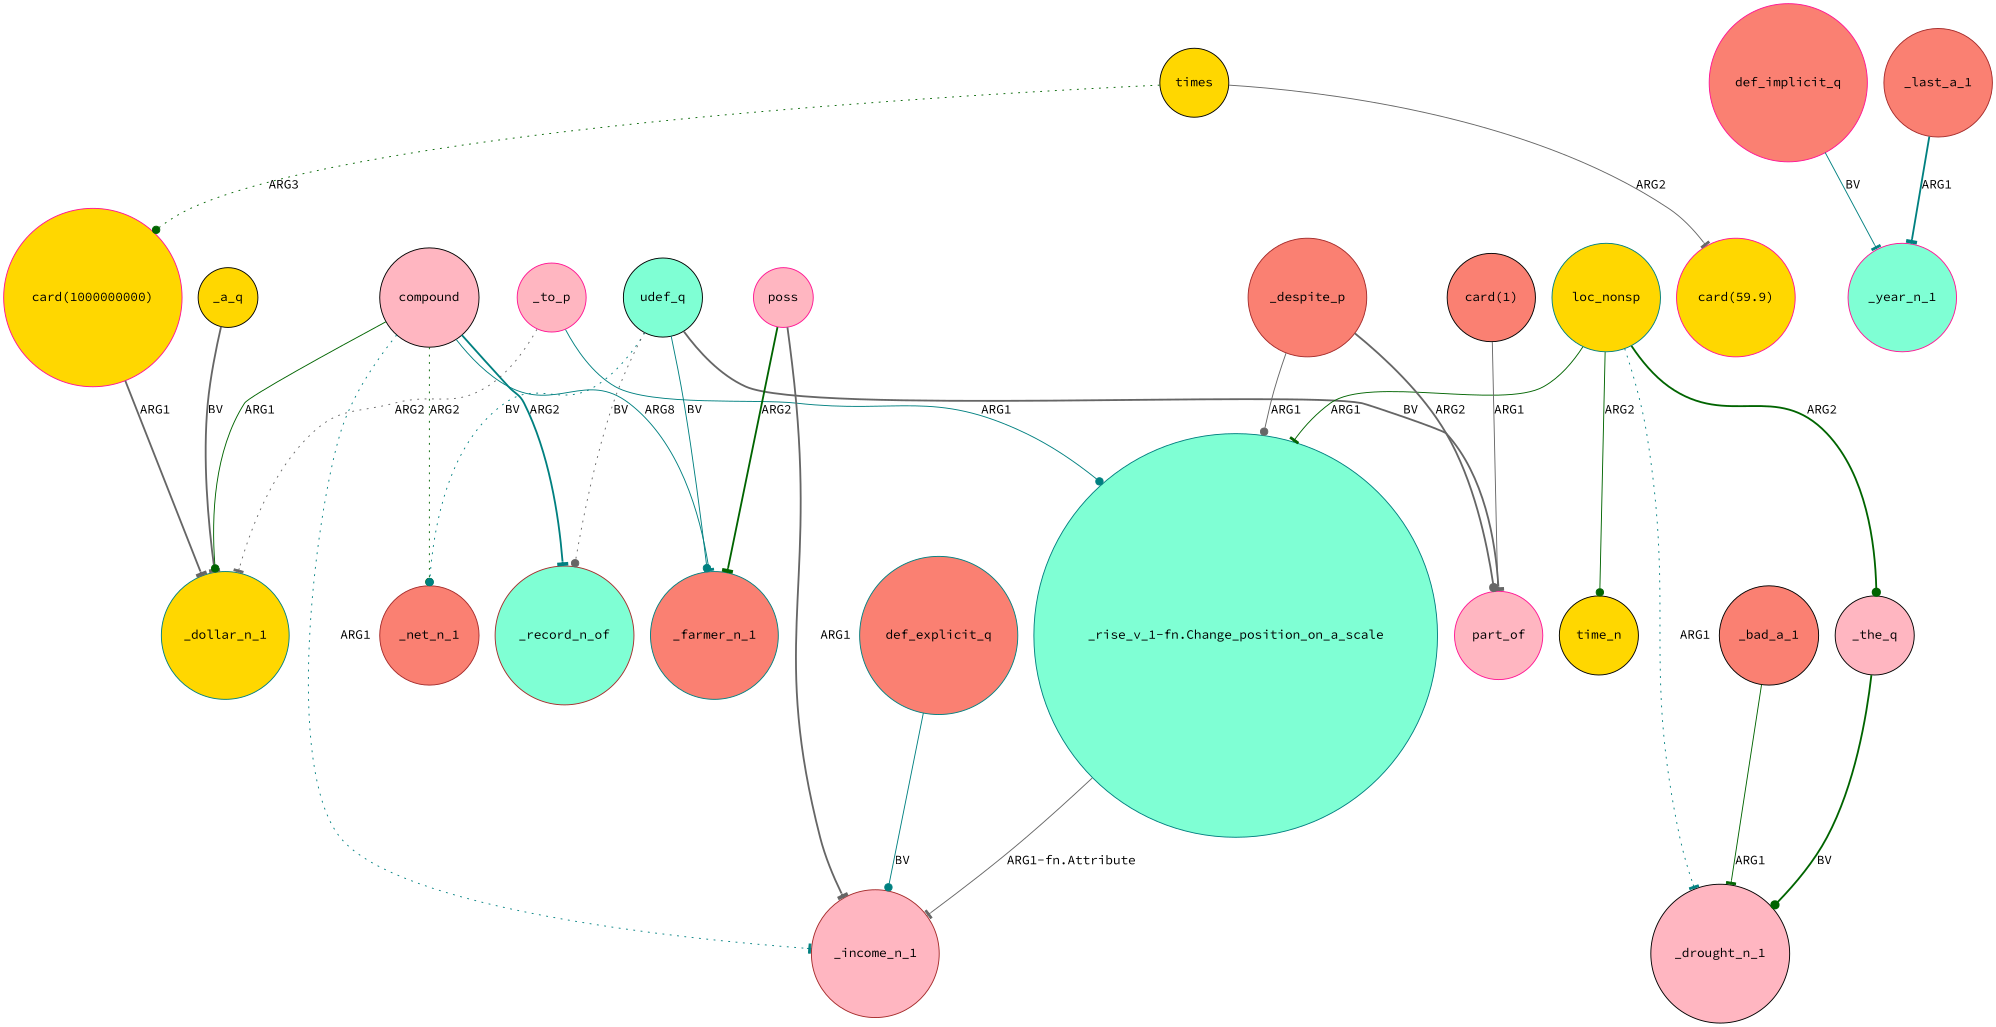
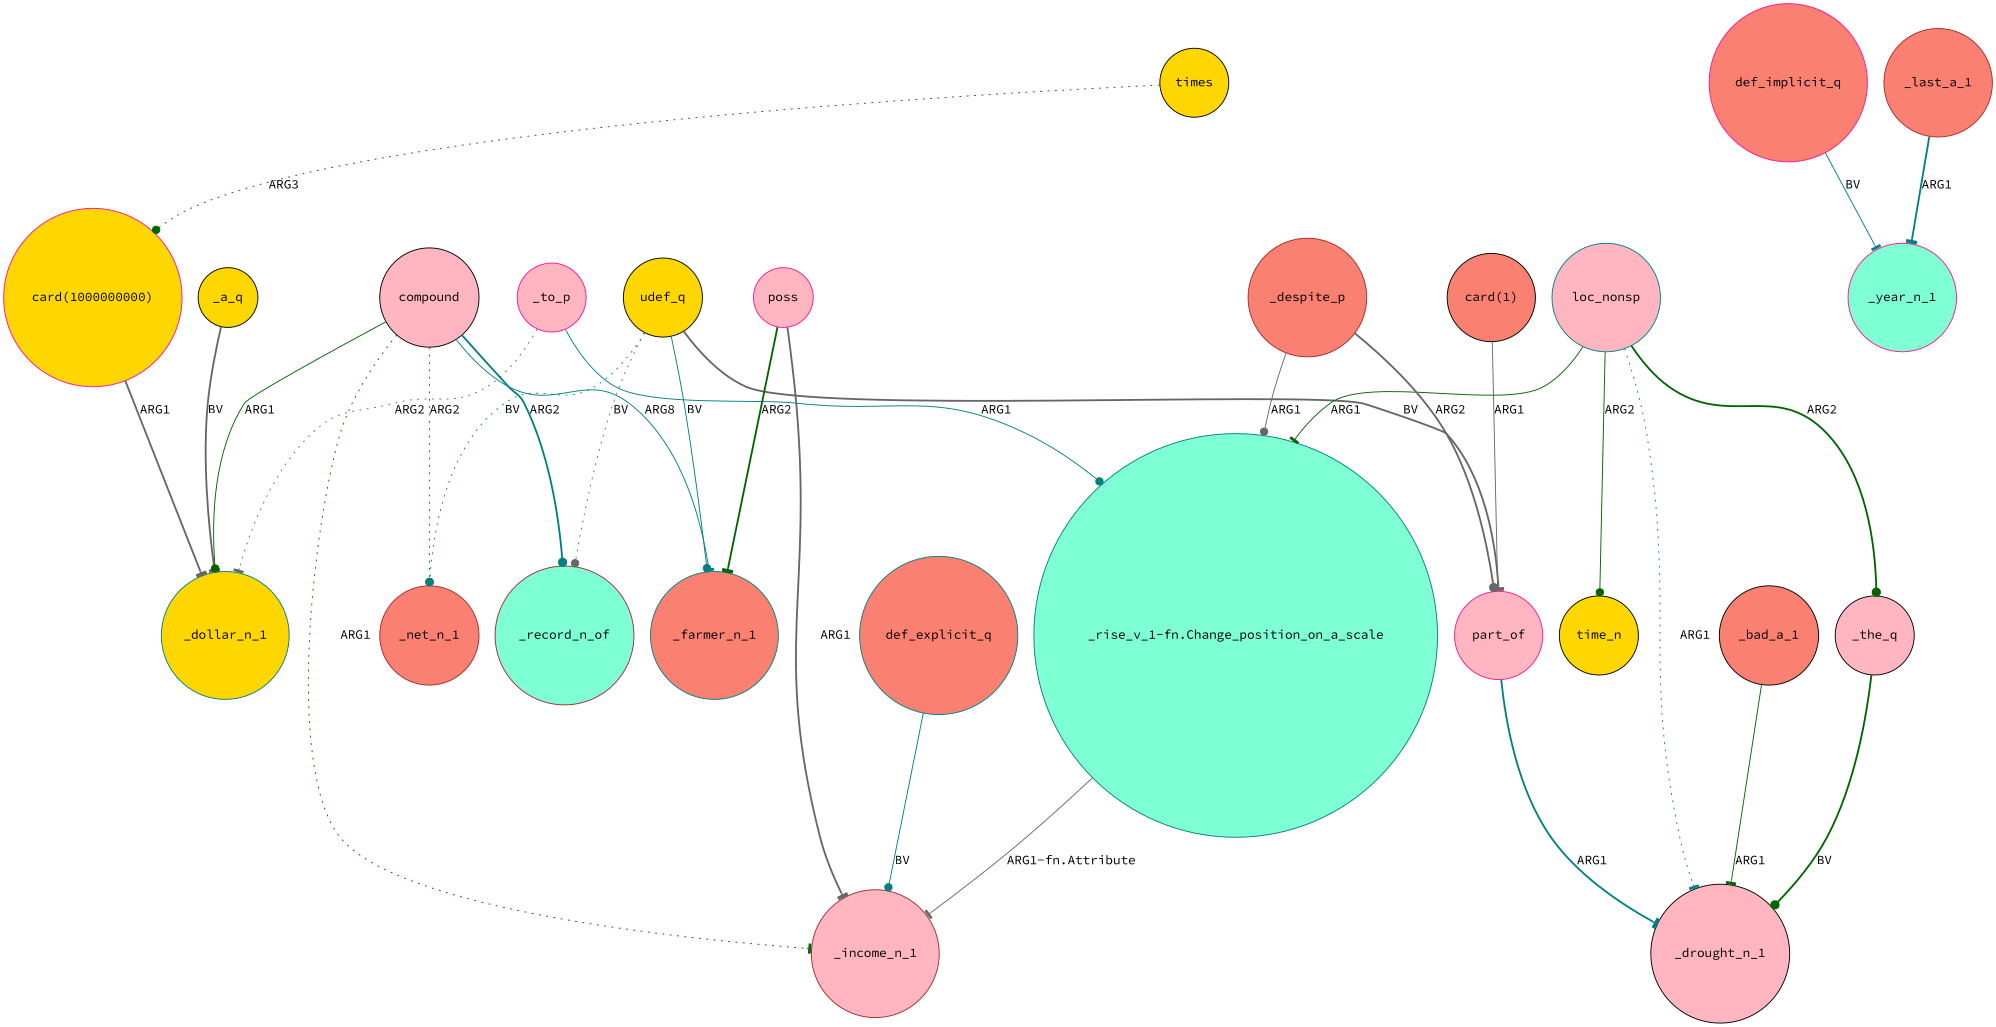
  digraph {
    fontname="Source Code Pro"
    node [color=black fillcolor=lightpink fontname="Source Code Pro" shape=circle style=filled]
    edge [arrowhead=tee color=gray40 fontname="Source Code Pro" style=solid]
    "card(1000000000)" [color=deeppink fillcolor=gold]
    _dollar_n_1 [color=teal fillcolor=gold]
    _a_q [fillcolor=gold]
    compound
    _net_n_1 [color=brown fillcolor=salmon]
    _record_n_of [color=brown fillcolor=aquamarine]
    _income_n_1 [color=brown]
    _farmer_n_1 [color=teal fillcolor=salmon]
-   udef_q [fillcolor=aquamarine]
+   udef_q [fillcolor=gold]
    part_of [color=deeppink]
    _drought_n_1
    "_rise_v_1-fn.Change_position_on_a_scale" [color=teal fillcolor=aquamarine]
    def_implicit_q [color=deeppink fillcolor=salmon]
    _year_n_1 [color=deeppink fillcolor=aquamarine]
    _to_p [color=deeppink]
-   loc_nonsp [color=teal fillcolor=gold]
+   loc_nonsp [color=teal]
    time_n [fillcolor=gold]
    _the_q
    _despite_p [color=brown fillcolor=salmon]
    times [fillcolor=gold]
-   "card(59.9)" [color=deeppink fillcolor=gold]
    "card(1)" [fillcolor=salmon]
    _bad_a_1 [fillcolor=salmon]
    def_explicit_q [color=teal fillcolor=salmon]
    poss [color=deeppink]
    _last_a_1 [color=brown fillcolor=salmon]
    "card(1000000000)" -> _dollar_n_1 [label=ARG1 style=bold]
    _a_q -> _dollar_n_1 [label=BV style=bold]
    compound -> _dollar_n_1 [arrowhead=dot color=darkgreen label=ARG1]
    compound -> _net_n_1 [arrowhead=dot color=darkgreen label=ARG2 style=dotted]
-   compound -> _record_n_of [color=teal label=ARG2 style=bold]
-   compound -> _income_n_1 [color=teal label=ARG1 style=dotted]
+   compound -> _record_n_of [arrowhead=dot color=teal label=ARG2 style=bold]
+   compound -> _income_n_1 [color=darkgreen label=ARG1 style=dotted]
    compound -> _farmer_n_1 [color=teal label=ARG8]
    udef_q -> _net_n_1 [arrowhead=dot color=teal label=BV style=dotted]
    udef_q -> _record_n_of [arrowhead=dot label=BV style=dotted]
    udef_q -> _farmer_n_1 [arrowhead=dot color=teal label=BV]
    udef_q -> part_of [label=BV style=bold]
+   part_of -> _drought_n_1 [color=teal label=ARG1 style=bold]
    "_rise_v_1-fn.Change_position_on_a_scale" -> _income_n_1 [label="ARG1-fn.Attribute"]
    def_implicit_q -> _year_n_1 [color=teal label=BV]
    _to_p -> _dollar_n_1 [label=ARG2 style=dotted]
    _to_p -> "_rise_v_1-fn.Change_position_on_a_scale" [arrowhead=dot color=teal label=ARG1]
    loc_nonsp -> _drought_n_1 [color=teal label=ARG1 style=dotted]
    loc_nonsp -> "_rise_v_1-fn.Change_position_on_a_scale" [color=darkgreen label=ARG1]
    loc_nonsp -> time_n [arrowhead=dot color=darkgreen label=ARG2]
    loc_nonsp -> _the_q [arrowhead=dot color=darkgreen label=ARG2 style=bold]
    _the_q -> _drought_n_1 [arrowhead=dot color=darkgreen label=BV style=bold]
    _despite_p -> part_of [arrowhead=dot label=ARG2 style=bold]
    _despite_p -> "_rise_v_1-fn.Change_position_on_a_scale" [arrowhead=dot label=ARG1]
    times -> "card(1000000000)" [arrowhead=dot color=darkgreen label=ARG3 style=dotted]
-   times -> "card(59.9)" [label=ARG2]
    "card(1)" -> part_of [label=ARG1]
    _bad_a_1 -> _drought_n_1 [color=darkgreen label=ARG1]
    def_explicit_q -> _income_n_1 [arrowhead=dot color=teal label=BV]
    poss -> _income_n_1 [label=ARG1 style=bold]
    poss -> _farmer_n_1 [color=darkgreen label=ARG2 style=bold]
    _last_a_1 -> _year_n_1 [color=teal label=ARG1 style=bold]
  }
